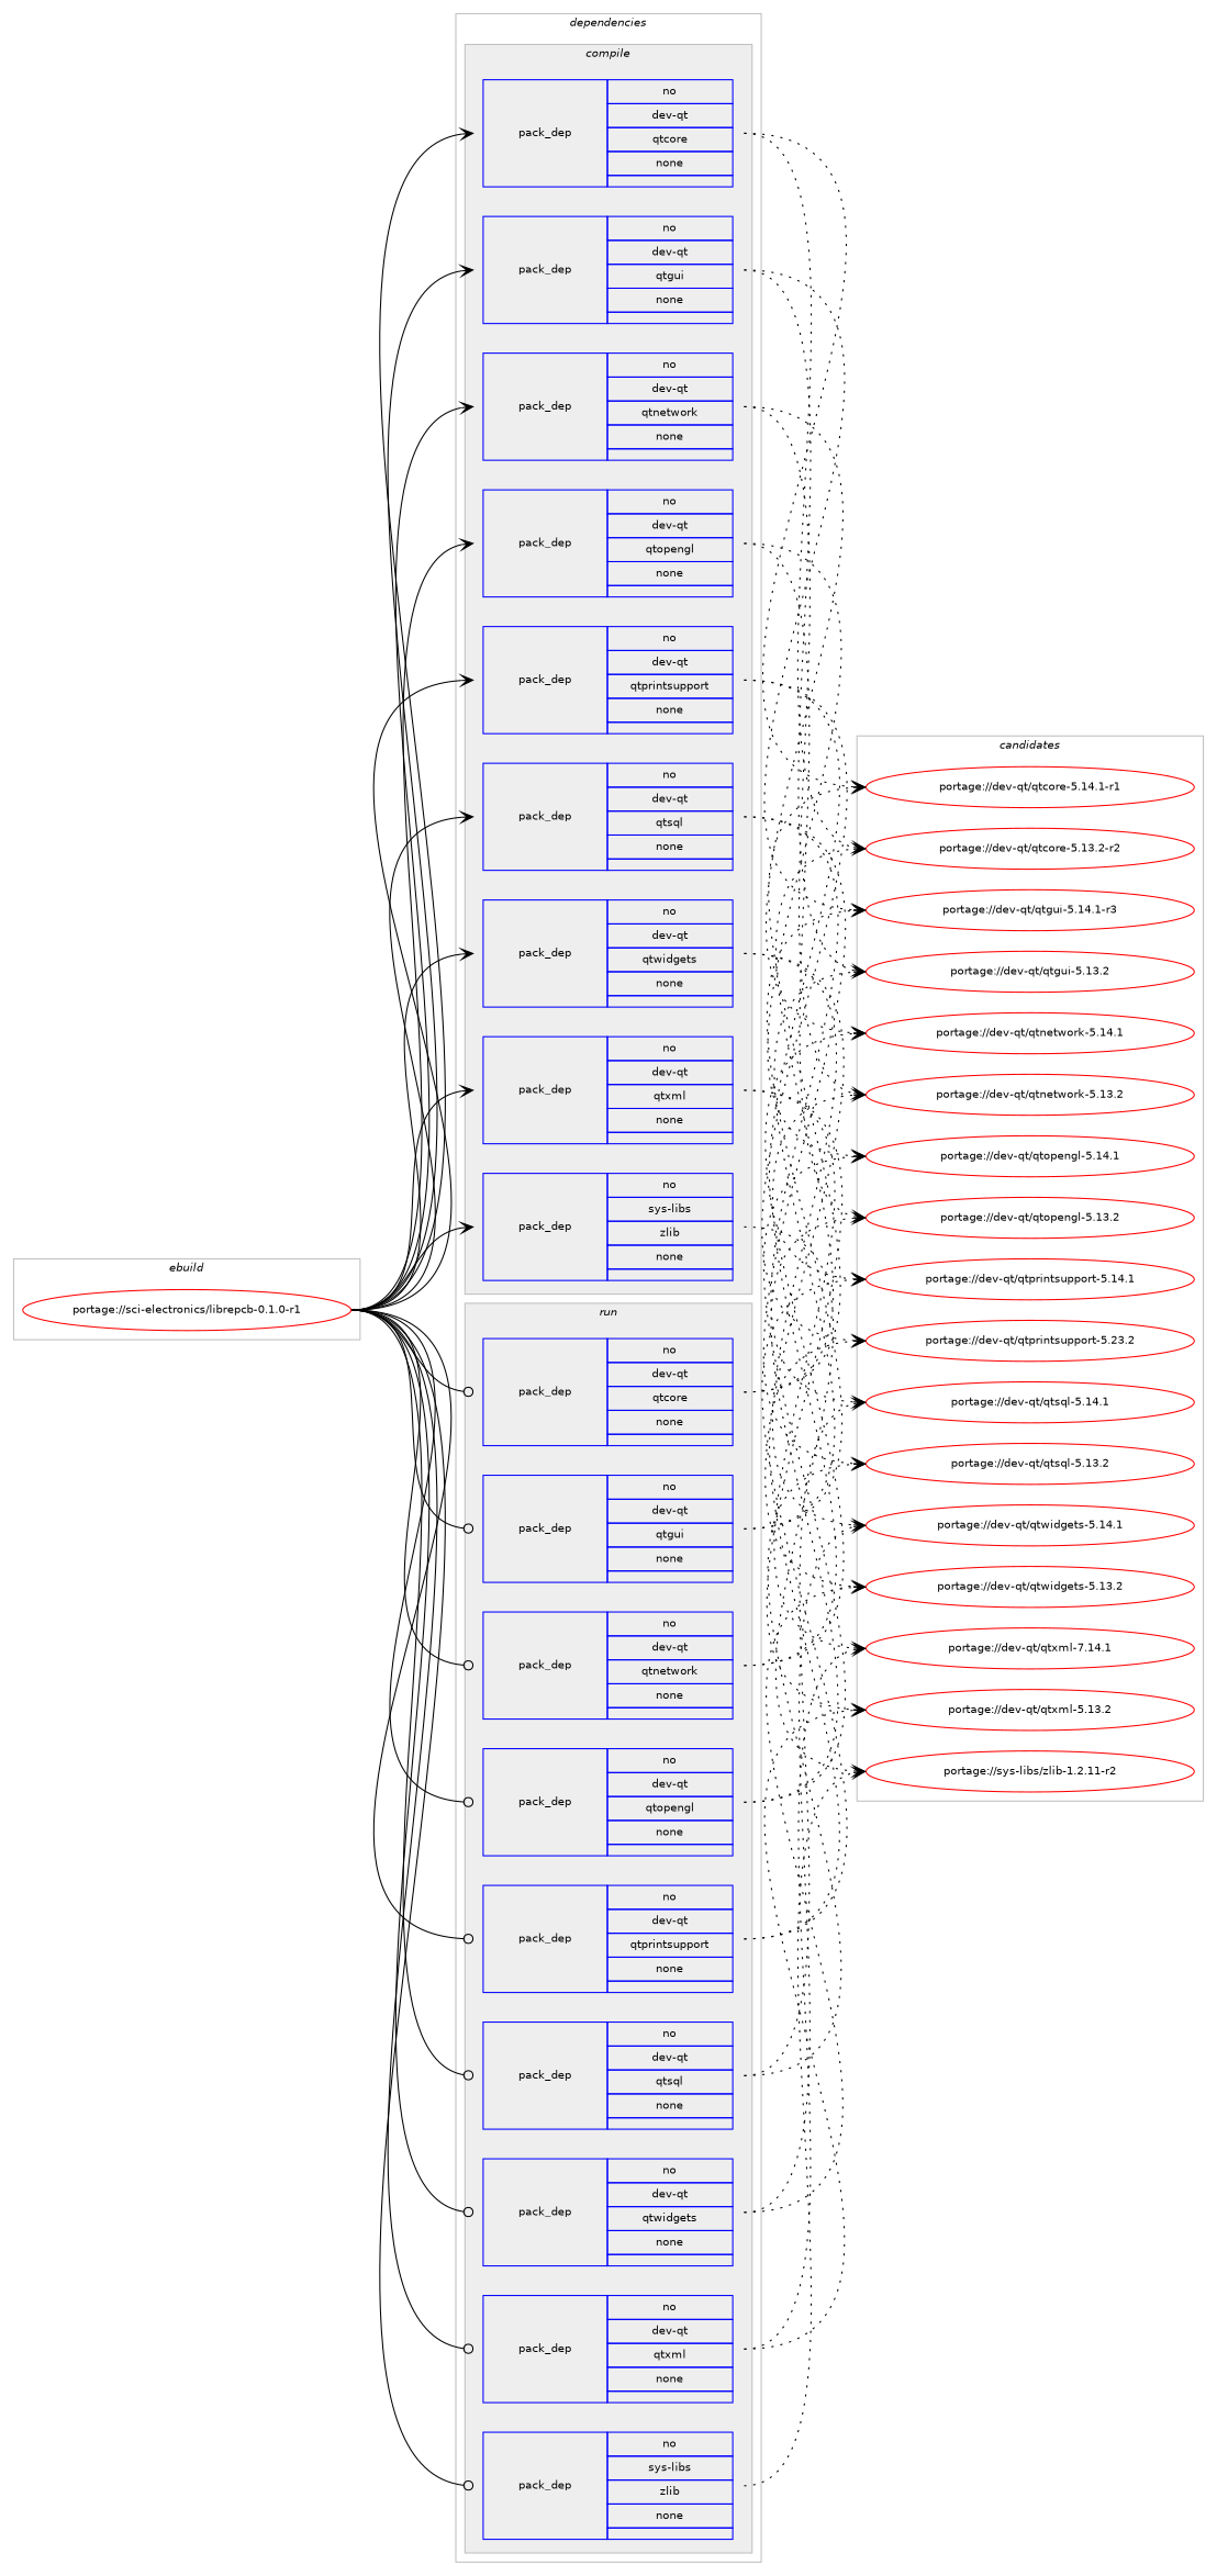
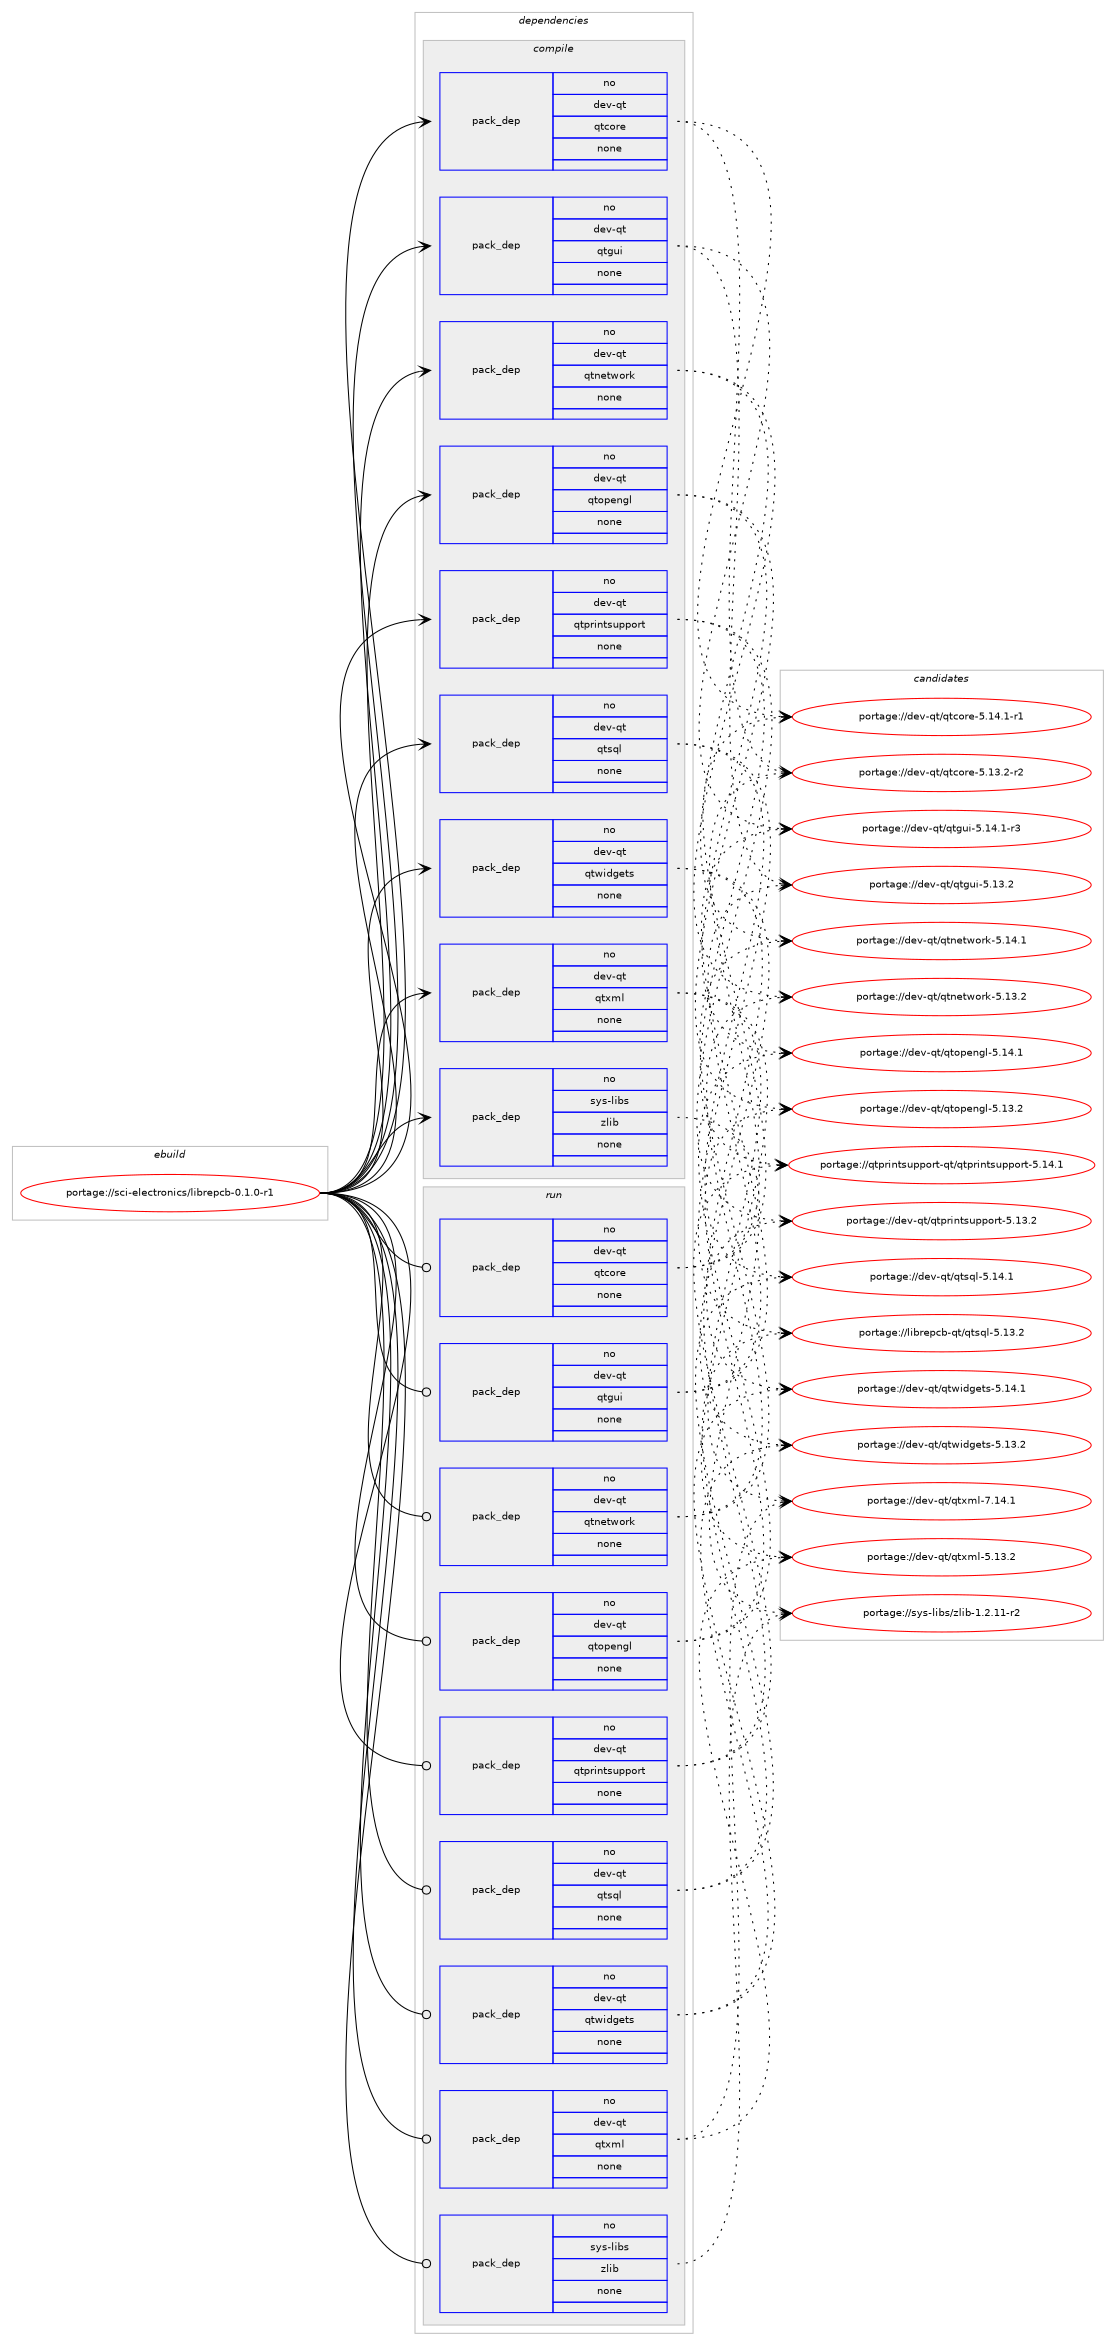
  digraph {
    compound=true
    concentrate=true
    fontname=Helvetica
    fontsize=10
    newrank=true
    rankdir=LR
    ranksep=1.5
    node [color=red fontname=Helvetica fontsize=10]
    edge [arrowhead=vee headport=w style=dotted tailport=e weight=100]
    n1 [label="portage://sci-electronics/librepcb-0.1.0-r1" width=4]
    n2 [color=blue label=<<TABLE BORDER="0" CELLBORDER="1" CELLSPACING="0" CELLPADDING="4" WIDTH="220"><TR><TD ROWSPAN="6" CELLPADDING="30">pack_dep</TD></TR><TR><TD WIDTH="110">no</TD></TR><TR><TD>dev-qt</TD></TR><TR><TD>qtcore</TD></TR><TR><TD>none</TD></TR><TR><TD></TD></TR></TABLE>> shape=none]
    n3 [color=blue label=<<TABLE BORDER="0" CELLBORDER="1" CELLSPACING="0" CELLPADDING="4" WIDTH="220"><TR><TD ROWSPAN="6" CELLPADDING="30">pack_dep</TD></TR><TR><TD WIDTH="110">no</TD></TR><TR><TD>dev-qt</TD></TR><TR><TD>qtgui</TD></TR><TR><TD>none</TD></TR><TR><TD></TD></TR></TABLE>> shape=none]
    n4 [color=blue label=<<TABLE BORDER="0" CELLBORDER="1" CELLSPACING="0" CELLPADDING="4" WIDTH="220"><TR><TD ROWSPAN="6" CELLPADDING="30">pack_dep</TD></TR><TR><TD WIDTH="110">no</TD></TR><TR><TD>dev-qt</TD></TR><TR><TD>qtnetwork</TD></TR><TR><TD>none</TD></TR><TR><TD></TD></TR></TABLE>> shape=none]
    n5 [color=blue label=<<TABLE BORDER="0" CELLBORDER="1" CELLSPACING="0" CELLPADDING="4" WIDTH="220"><TR><TD ROWSPAN="6" CELLPADDING="30">pack_dep</TD></TR><TR><TD WIDTH="110">no</TD></TR><TR><TD>dev-qt</TD></TR><TR><TD>qtopengl</TD></TR><TR><TD>none</TD></TR><TR><TD></TD></TR></TABLE>> shape=none]
    n6 [color=blue label=<<TABLE BORDER="0" CELLBORDER="1" CELLSPACING="0" CELLPADDING="4" WIDTH="220"><TR><TD ROWSPAN="6" CELLPADDING="30">pack_dep</TD></TR><TR><TD WIDTH="110">no</TD></TR><TR><TD>dev-qt</TD></TR><TR><TD>qtprintsupport</TD></TR><TR><TD>none</TD></TR><TR><TD></TD></TR></TABLE>> shape=none]
    n7 [color=blue label=<<TABLE BORDER="0" CELLBORDER="1" CELLSPACING="0" CELLPADDING="4" WIDTH="220"><TR><TD ROWSPAN="6" CELLPADDING="30">pack_dep</TD></TR><TR><TD WIDTH="110">no</TD></TR><TR><TD>dev-qt</TD></TR><TR><TD>qtsql</TD></TR><TR><TD>none</TD></TR><TR><TD></TD></TR></TABLE>> shape=none]
    n8 [color=blue label=<<TABLE BORDER="0" CELLBORDER="1" CELLSPACING="0" CELLPADDING="4" WIDTH="220"><TR><TD ROWSPAN="6" CELLPADDING="30">pack_dep</TD></TR><TR><TD WIDTH="110">no</TD></TR><TR><TD>dev-qt</TD></TR><TR><TD>qtwidgets</TD></TR><TR><TD>none</TD></TR><TR><TD></TD></TR></TABLE>> shape=none]
    n9 [color=blue label=<<TABLE BORDER="0" CELLBORDER="1" CELLSPACING="0" CELLPADDING="4" WIDTH="220"><TR><TD ROWSPAN="6" CELLPADDING="30">pack_dep</TD></TR><TR><TD WIDTH="110">no</TD></TR><TR><TD>dev-qt</TD></TR><TR><TD>qtxml</TD></TR><TR><TD>none</TD></TR><TR><TD></TD></TR></TABLE>> shape=none]
    n10 [color=blue label=<<TABLE BORDER="0" CELLBORDER="1" CELLSPACING="0" CELLPADDING="4" WIDTH="220"><TR><TD ROWSPAN="6" CELLPADDING="30">pack_dep</TD></TR><TR><TD WIDTH="110">no</TD></TR><TR><TD>sys-libs</TD></TR><TR><TD>zlib</TD></TR><TR><TD>none</TD></TR><TR><TD></TD></TR></TABLE>> shape=none]
    n11 [color=blue label=<<TABLE BORDER="0" CELLBORDER="1" CELLSPACING="0" CELLPADDING="4" WIDTH="220"><TR><TD ROWSPAN="6" CELLPADDING="30">pack_dep</TD></TR><TR><TD WIDTH="110">no</TD></TR><TR><TD>dev-qt</TD></TR><TR><TD>qtcore</TD></TR><TR><TD>none</TD></TR><TR><TD></TD></TR></TABLE>> shape=none]
    n12 [color=blue label=<<TABLE BORDER="0" CELLBORDER="1" CELLSPACING="0" CELLPADDING="4" WIDTH="220"><TR><TD ROWSPAN="6" CELLPADDING="30">pack_dep</TD></TR><TR><TD WIDTH="110">no</TD></TR><TR><TD>dev-qt</TD></TR><TR><TD>qtgui</TD></TR><TR><TD>none</TD></TR><TR><TD></TD></TR></TABLE>> shape=none]
    n13 [color=blue label=<<TABLE BORDER="0" CELLBORDER="1" CELLSPACING="0" CELLPADDING="4" WIDTH="220"><TR><TD ROWSPAN="6" CELLPADDING="30">pack_dep</TD></TR><TR><TD WIDTH="110">no</TD></TR><TR><TD>dev-qt</TD></TR><TR><TD>qtnetwork</TD></TR><TR><TD>none</TD></TR><TR><TD></TD></TR></TABLE>> shape=none]
    n14 [color=blue label=<<TABLE BORDER="0" CELLBORDER="1" CELLSPACING="0" CELLPADDING="4" WIDTH="220"><TR><TD ROWSPAN="6" CELLPADDING="30">pack_dep</TD></TR><TR><TD WIDTH="110">no</TD></TR><TR><TD>dev-qt</TD></TR><TR><TD>qtopengl</TD></TR><TR><TD>none</TD></TR><TR><TD></TD></TR></TABLE>> shape=none]
    n15 [color=blue label=<<TABLE BORDER="0" CELLBORDER="1" CELLSPACING="0" CELLPADDING="4" WIDTH="220"><TR><TD ROWSPAN="6" CELLPADDING="30">pack_dep</TD></TR><TR><TD WIDTH="110">no</TD></TR><TR><TD>dev-qt</TD></TR><TR><TD>qtprintsupport</TD></TR><TR><TD>none</TD></TR><TR><TD></TD></TR></TABLE>> shape=none]
    n16 [color=blue label=<<TABLE BORDER="0" CELLBORDER="1" CELLSPACING="0" CELLPADDING="4" WIDTH="220"><TR><TD ROWSPAN="6" CELLPADDING="30">pack_dep</TD></TR><TR><TD WIDTH="110">no</TD></TR><TR><TD>dev-qt</TD></TR><TR><TD>qtsql</TD></TR><TR><TD>none</TD></TR><TR><TD></TD></TR></TABLE>> shape=none]
    n17 [color=blue label=<<TABLE BORDER="0" CELLBORDER="1" CELLSPACING="0" CELLPADDING="4" WIDTH="220"><TR><TD ROWSPAN="6" CELLPADDING="30">pack_dep</TD></TR><TR><TD WIDTH="110">no</TD></TR><TR><TD>dev-qt</TD></TR><TR><TD>qtwidgets</TD></TR><TR><TD>none</TD></TR><TR><TD></TD></TR></TABLE>> shape=none]
    n18 [color=blue label=<<TABLE BORDER="0" CELLBORDER="1" CELLSPACING="0" CELLPADDING="4" WIDTH="220"><TR><TD ROWSPAN="6" CELLPADDING="30">pack_dep</TD></TR><TR><TD WIDTH="110">no</TD></TR><TR><TD>dev-qt</TD></TR><TR><TD>qtxml</TD></TR><TR><TD>none</TD></TR><TR><TD></TD></TR></TABLE>> shape=none]
    n19 [color=blue label=<<TABLE BORDER="0" CELLBORDER="1" CELLSPACING="0" CELLPADDING="4" WIDTH="220"><TR><TD ROWSPAN="6" CELLPADDING="30">pack_dep</TD></TR><TR><TD WIDTH="110">no</TD></TR><TR><TD>sys-libs</TD></TR><TR><TD>zlib</TD></TR><TR><TD>none</TD></TR><TR><TD></TD></TR></TABLE>> shape=none]
    n20 [label="portage://dev-qt/qtcore-5.14.1-r1" width=4]
    n21 [label="portage://dev-qt/qtcore-5.13.2-r2" width=4]
    n22 [label="portage://dev-qt/qtgui-5.14.1-r3" width=4]
    n23 [label="portage://dev-qt/qtgui-5.13.2" width=4]
    n24 [label="portage://dev-qt/qtnetwork-5.14.1" width=4]
    n25 [label="portage://dev-qt/qtnetwork-5.13.2" width=4]
    n26 [label="portage://dev-qt/qtopengl-5.14.1" width=4]
    n27 [label="portage://dev-qt/qtopengl-5.13.2" width=4]
-   n28 [label="portage://dev-qt/qtprintsupport-5.14.1" width=4]
-   n29 [label="portage://dev-qt/qtprintsupport-5.23.2" width=4]
+   n28 [label="portage://qtprintsupport-qt/qtprintsupport-5.14.1" width=4]
+   n29 [label="portage://dev-qt/qtprintsupport-5.13.2" width=4]
    n30 [label="portage://dev-qt/qtsql-5.14.1" width=4]
-   n31 [label="portage://dev-qt/qtsql-5.13.2" width=4]
+   n31 [label="portage://librepcb-qt/qtsql-5.13.2" width=4]
    n32 [label="portage://dev-qt/qtwidgets-5.14.1" width=4]
    n33 [label="portage://dev-qt/qtwidgets-5.13.2" width=4]
    n34 [label="portage://dev-qt/qtxml-7.14.1" width=4]
    n35 [label="portage://dev-qt/qtxml-5.13.2" width=4]
    n36 [label="portage://sys-libs/zlib-1.2.11-r2" width=4]
    subgraph cluster_1 {
      color=gray
      label=<<i>ebuild</i>>
      rank=same
      n1
    }
    subgraph cluster_2 {
      color=gray
      label=<<i>dependencies</i>>
      subgraph cluster_3 {
        color=gray
        fillcolor="#eeeeee"
        label=<<i>compile</i>>
        style=filled
        subgraph sub_4 {
          color=gray
          fillcolor="#eeeeee"
          label=<<i>compile</i>>
          style=filled
          n2
        }
        subgraph sub_5 {
          color=gray
          fillcolor="#eeeeee"
          label=<<i>compile</i>>
          style=filled
          n3
        }
        subgraph sub_6 {
          color=gray
          fillcolor="#eeeeee"
          label=<<i>compile</i>>
          style=filled
          n4
        }
        subgraph sub_7 {
          color=gray
          fillcolor="#eeeeee"
          label=<<i>compile</i>>
          style=filled
          n5
        }
        subgraph sub_8 {
          color=gray
          fillcolor="#eeeeee"
          label=<<i>compile</i>>
          style=filled
          n6
        }
        subgraph sub_9 {
          color=gray
          fillcolor="#eeeeee"
          label=<<i>compile</i>>
          style=filled
          n7
        }
        subgraph sub_10 {
          color=gray
          fillcolor="#eeeeee"
          label=<<i>compile</i>>
          style=filled
          n8
        }
        subgraph sub_11 {
          color=gray
          fillcolor="#eeeeee"
          label=<<i>compile</i>>
          style=filled
          n9
        }
        subgraph sub_12 {
          color=gray
          fillcolor="#eeeeee"
          label=<<i>compile</i>>
          style=filled
          n10
        }
      }
      subgraph cluster_13 {
        color=gray
        fillcolor="#eeeeee"
        label=<<i>compile and run</i>>
        style=filled
      }
      subgraph cluster_14 {
        color=gray
        fillcolor="#eeeeee"
        label=<<i>run</i>>
        style=filled
        subgraph sub_15 {
          color=gray
          fillcolor="#eeeeee"
          label=<<i>run</i>>
          style=filled
          n11
        }
        subgraph sub_16 {
          color=gray
          fillcolor="#eeeeee"
          label=<<i>run</i>>
          style=filled
          n12
        }
        subgraph sub_17 {
          color=gray
          fillcolor="#eeeeee"
          label=<<i>run</i>>
          style=filled
          n13
        }
        subgraph sub_18 {
          color=gray
          fillcolor="#eeeeee"
          label=<<i>run</i>>
          style=filled
          n14
        }
        subgraph sub_19 {
          color=gray
          fillcolor="#eeeeee"
          label=<<i>run</i>>
          style=filled
          n15
        }
        subgraph sub_20 {
          color=gray
          fillcolor="#eeeeee"
          label=<<i>run</i>>
          style=filled
          n16
        }
        subgraph sub_21 {
          color=gray
          fillcolor="#eeeeee"
          label=<<i>run</i>>
          style=filled
          n17
        }
        subgraph sub_22 {
          color=gray
          fillcolor="#eeeeee"
          label=<<i>run</i>>
          style=filled
          n18
        }
        subgraph sub_23 {
          color=gray
          fillcolor="#eeeeee"
          label=<<i>run</i>>
          style=filled
          n19
        }
      }
    }
    subgraph cluster_24 {
      color=gray
      label=<<i>candidates</i>>
      rank=same
      subgraph sub_25 {
        color=black
        label=<<i>candidates</i>>
        nodesep=1
        rank=same
        n20
        n21
      }
      subgraph sub_26 {
        color=black
        label=<<i>candidates</i>>
        nodesep=1
        rank=same
        n22
        n23
      }
      subgraph sub_27 {
        color=black
        label=<<i>candidates</i>>
        nodesep=1
        rank=same
        n24
        n25
      }
      subgraph sub_28 {
        color=black
        label=<<i>candidates</i>>
        nodesep=1
        rank=same
        n26
        n27
      }
      subgraph sub_29 {
        color=black
        label=<<i>candidates</i>>
        nodesep=1
        rank=same
        n28
        n29
      }
      subgraph sub_30 {
        color=black
        label=<<i>candidates</i>>
        nodesep=1
        rank=same
        n30
        n31
      }
      subgraph sub_31 {
        color=black
        label=<<i>candidates</i>>
        nodesep=1
        rank=same
        n32
        n33
      }
      subgraph sub_32 {
        color=black
        label=<<i>candidates</i>>
        nodesep=1
        rank=same
        n34
        n35
      }
      subgraph sub_33 {
        color=black
        label=<<i>candidates</i>>
        nodesep=1
        rank=same
        n36
      }
      subgraph sub_34 {
        color=black
        label=<<i>candidates</i>>
        nodesep=1
        rank=same
        n20
        n21
      }
      subgraph sub_35 {
        color=black
        label=<<i>candidates</i>>
        nodesep=1
        rank=same
        n22
        n23
      }
      subgraph sub_36 {
        color=black
        label=<<i>candidates</i>>
        nodesep=1
        rank=same
        n24
        n25
      }
      subgraph sub_37 {
        color=black
        label=<<i>candidates</i>>
        nodesep=1
        rank=same
        n26
        n27
      }
      subgraph sub_38 {
        color=black
        label=<<i>candidates</i>>
        nodesep=1
        rank=same
        n28
        n29
      }
      subgraph sub_39 {
        color=black
        label=<<i>candidates</i>>
        nodesep=1
        rank=same
        n30
        n31
      }
      subgraph sub_40 {
        color=black
        label=<<i>candidates</i>>
        nodesep=1
        rank=same
        n32
        n33
      }
      subgraph sub_41 {
        color=black
        label=<<i>candidates</i>>
        nodesep=1
        rank=same
        n34
        n35
      }
      subgraph sub_42 {
        color=black
        label=<<i>candidates</i>>
        nodesep=1
        rank=same
        n36
      }
    }
    n1 -> n2 [style=solid weight=20]
    n1 -> n3 [style=solid weight=20]
    n1 -> n4 [style=solid weight=20]
    n1 -> n5 [style=solid weight=20]
    n1 -> n6 [style=solid weight=20]
    n1 -> n7 [style=solid weight=20]
    n1 -> n8 [style=solid weight=20]
    n1 -> n9 [style=solid weight=20]
    n1 -> n10 [style=solid weight=20]
    n1 -> n11 [arrowhead=odot style=solid weight=20]
    n1 -> n12 [arrowhead=odot style=solid weight=20]
    n1 -> n13 [arrowhead=odot style=solid weight=20]
    n1 -> n14 [arrowhead=odot style=solid weight=20]
    n1 -> n15 [arrowhead=odot style=solid weight=20]
    n1 -> n16 [arrowhead=odot style=solid weight=20]
    n1 -> n17 [arrowhead=odot style=solid weight=20]
    n1 -> n18 [arrowhead=odot style=solid weight=20]
    n1 -> n19 [arrowhead=odot style=solid weight=20]
    n2 -> n20
    n2 -> n21
    n3 -> n22
    n3 -> n23
    n4 -> n24
    n4 -> n25
    n5 -> n26
    n5 -> n27
    n6 -> n28
    n6 -> n29
    n7 -> n30
    n7 -> n31
    n8 -> n32
    n8 -> n33
    n9 -> n34
    n9 -> n35
    n10 -> n36
    n11 -> n20
    n11 -> n21
    n12 -> n22
    n12 -> n23
    n13 -> n24
    n13 -> n25
    n14 -> n26
    n14 -> n27
    n15 -> n28
    n15 -> n29
    n16 -> n30
    n16 -> n31
    n17 -> n32
    n17 -> n33
    n18 -> n34
    n18 -> n35
    n19 -> n36
  }
